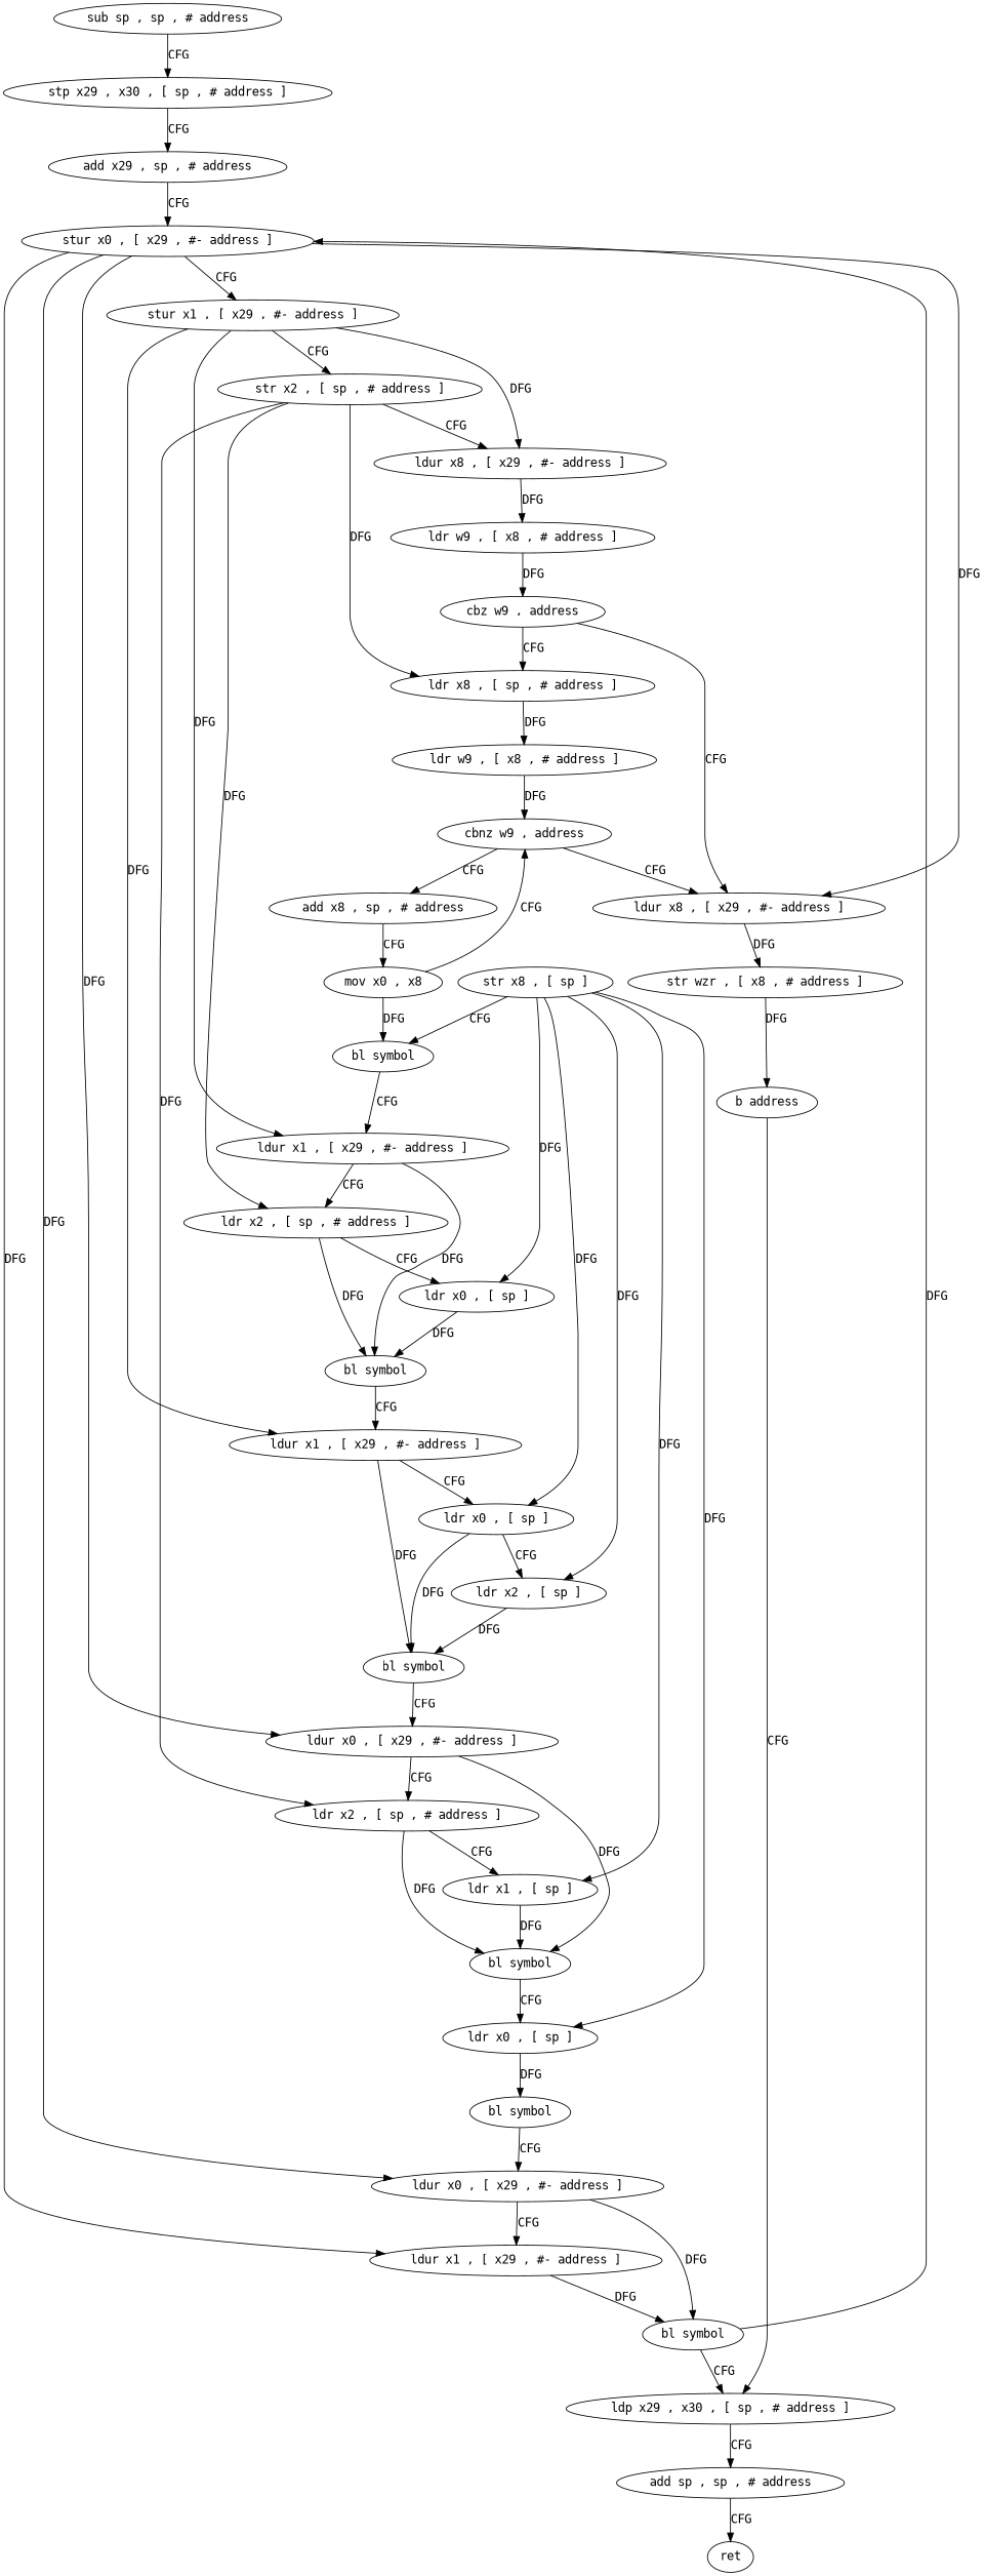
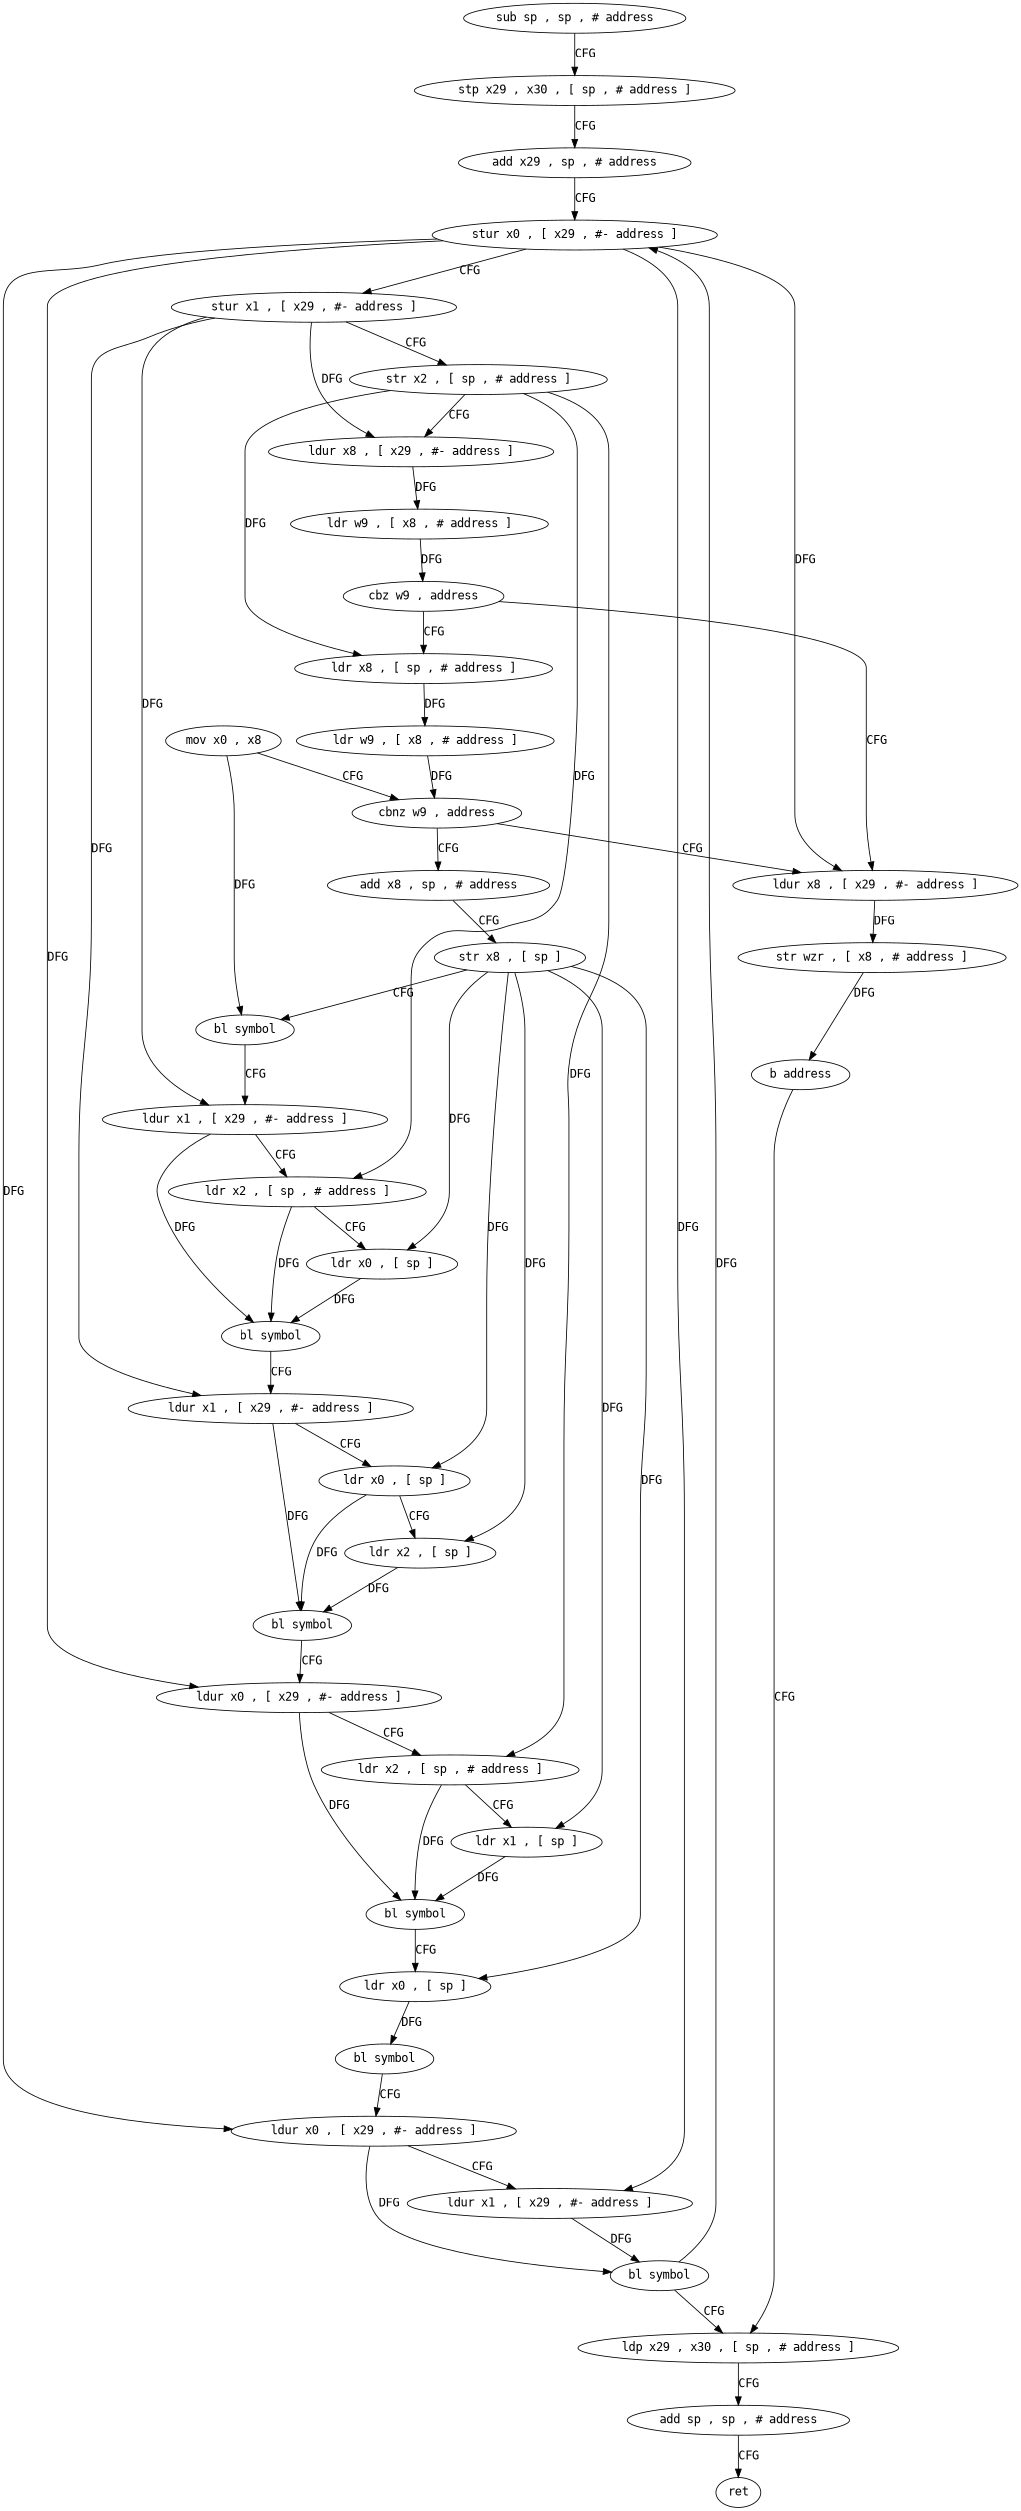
  digraph {
    fontname="DejaVu Sans Mono"
    node [fontname="DejaVu Sans Mono"]
    edge [fontname="DejaVu Sans Mono"]
    n1 [label="sub sp , sp , # address"]
    n2 [label="stp x29 , x30 , [ sp , # address ]"]
    n3 [label="add x29 , sp , # address"]
    n4 [label="stur x0 , [ x29 , #- address ]"]
    n5 [label="stur x1 , [ x29 , #- address ]"]
    n6 [label="ldur x8 , [ x29 , #- address ]"]
    n7 [label="ldur x0 , [ x29 , #- address ]"]
    n8 [label="ldur x0 , [ x29 , #- address ]"]
    n9 [label="ldur x1 , [ x29 , #- address ]"]
    n10 [label="str x2 , [ sp , # address ]"]
    n11 [label="ldur x8 , [ x29 , #- address ]"]
    n12 [label="ldur x1 , [ x29 , #- address ]"]
    n13 [label="ldur x1 , [ x29 , #- address ]"]
    n14 [label="str wzr , [ x8 , # address ]"]
    n15 [label="ldr x2 , [ sp , # address ]"]
    n16 [label="bl symbol"]
    n17 [label="bl symbol"]
    n18 [label="ldr x8 , [ sp , # address ]"]
    n19 [label="ldr x2 , [ sp , # address ]"]
    n20 [label="ldr w9 , [ x8 , # address ]"]
    n21 [label="bl symbol"]
    n22 [label="ldr x0 , [ sp ]"]
    n23 [label="bl symbol"]
    n24 [label="ldr w9 , [ x8 , # address ]"]
    n25 [label="ldr x0 , [ sp ]"]
    n26 [label="ldr x1 , [ sp ]"]
    n27 [label="cbz w9 , address"]
    n28 [label="b address"]
    n29 [label="cbnz w9 , address"]
    n30 [label="ldp x29 , x30 , [ sp , # address ]"]
    n31 [label="add sp , sp , # address"]
    n32 [label=ret]
    n33 [label="add x8 , sp , # address"]
    n34 [label="mov x0 , x8"]
    n35 [label="bl symbol"]
    n36 [label="str x8 , [ sp ]"]
    n37 [label="ldr x2 , [ sp ]"]
    n38 [label="ldr x0 , [ sp ]"]
    n39 [label="bl symbol"]
    n1 -> n2 [label=CFG]
    n2 -> n3 [label=CFG]
    n3 -> n4 [label=CFG]
    n4 -> n5 [label=CFG]
    n4 -> n6 [label=DFG]
    n4 -> n7 [label=DFG]
    n4 -> n8 [label=DFG]
    n4 -> n9 [label=DFG]
    n5 -> n10 [label=CFG]
    n5 -> n11 [label=DFG]
    n5 -> n12 [label=DFG]
    n5 -> n13 [label=DFG]
    n6 -> n14 [label=DFG]
    n7 -> n15 [label=CFG]
    n7 -> n16 [label=DFG]
    n8 -> n9 [label=CFG]
    n8 -> n17 [label=DFG]
    n9 -> n17 [label=DFG]
    n10 -> n11 [label=CFG]
    n10 -> n15 [label=DFG]
    n10 -> n18 [label=DFG]
    n10 -> n19 [label=DFG]
    n11 -> n20 [label=DFG]
    n12 -> n19 [label=CFG]
    n12 -> n21 [label=DFG]
    n13 -> n22 [label=CFG]
    n13 -> n23 [label=DFG]
    n14 -> n28 [label=DFG]
    n15 -> n16 [label=DFG]
    n15 -> n26 [label=CFG]
    n16 -> n38 [label=CFG]
    n17 -> n4 [label=DFG]
    n17 -> n30 [label=CFG]
    n18 -> n24 [label=DFG]
    n19 -> n21 [label=DFG]
    n19 -> n25 [label=CFG]
    n20 -> n27 [label=DFG]
    n21 -> n13 [label=CFG]
    n22 -> n23 [label=DFG]
    n22 -> n37 [label=CFG]
    n23 -> n7 [label=CFG]
    n24 -> n29 [label=DFG]
    n25 -> n21 [label=DFG]
    n26 -> n16 [label=DFG]
    n27 -> n6 [label=CFG]
    n27 -> n18 [label=CFG]
    n28 -> n30 [label=CFG]
    n29 -> n6 [label=CFG]
    n29 -> n33 [label=CFG]
    n30 -> n31 [label=CFG]
    n31 -> n32 [label=CFG]
-   n33 -> n34 [label=CFG]
+   n33 -> n36 [label=CFG]
    n34 -> n29 [label=CFG]
    n34 -> n35 [label=DFG]
    n35 -> n12 [label=CFG]
    n36 -> n22 [label=DFG]
    n36 -> n25 [label=DFG]
    n36 -> n26 [label=DFG]
    n36 -> n35 [label=CFG]
    n36 -> n37 [label=DFG]
    n36 -> n38 [label=DFG]
    n37 -> n23 [label=DFG]
    n38 -> n39 [label=DFG]
    n39 -> n8 [label=CFG]
  }
